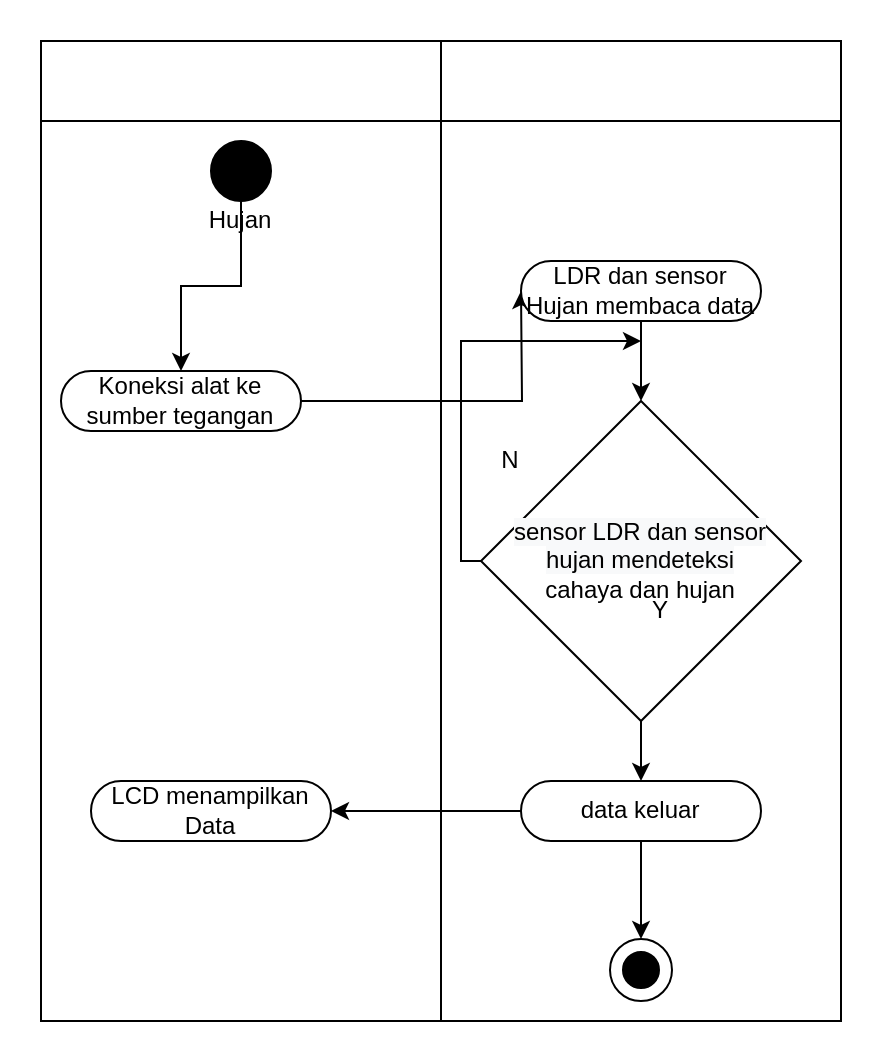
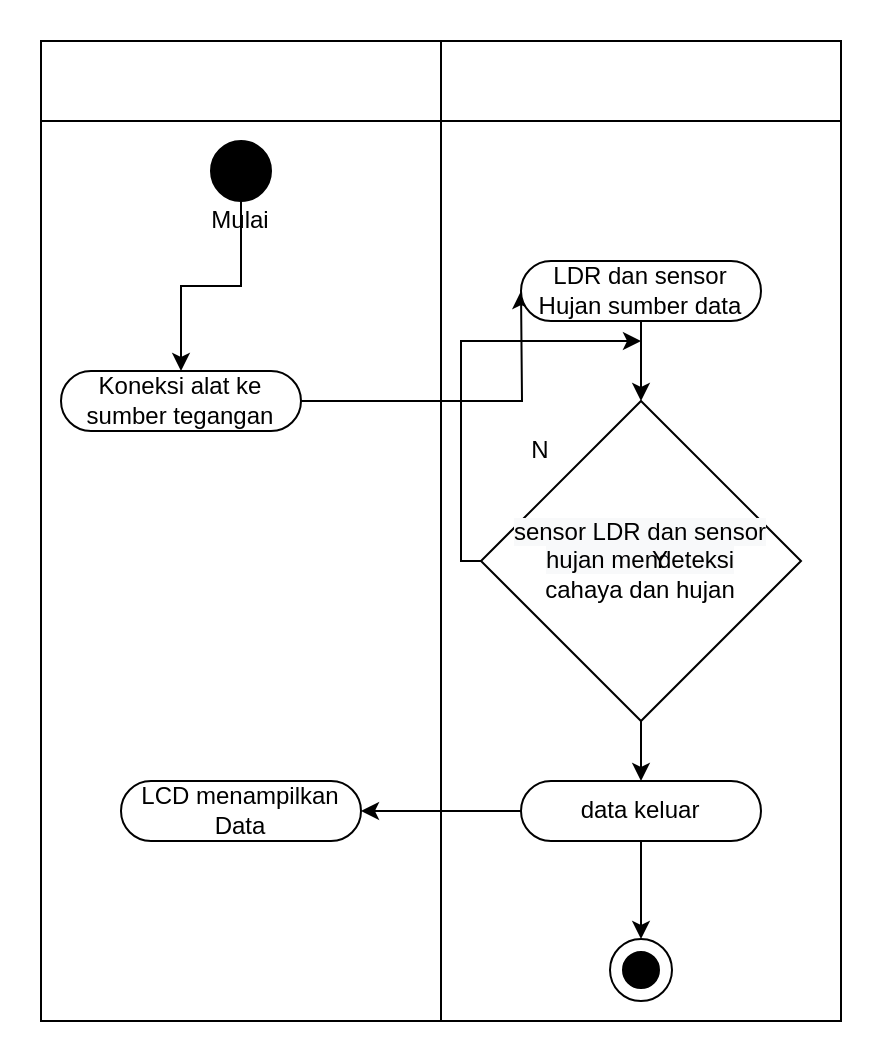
  <mxCell id="0" />
  <mxCell id="1" parent="0" />
  <mxCell id="2" value="" style="rounded=0;whiteSpace=wrap;html=1;" vertex="1" parent="1"><mxGeometry x="20" y="30" width="200" height="480" as="geometry" /></mxCell>
  <mxCell id="3" value="" style="rounded=0;whiteSpace=wrap;html=1;" vertex="1" parent="1"><mxGeometry x="220" y="30" width="200" height="480" as="geometry" /></mxCell>
  <mxCell id="4" value="" style="rounded=0;whiteSpace=wrap;html=1;" vertex="1" parent="1"><mxGeometry x="20" y="20" width="200" height="40" as="geometry" /></mxCell>
  <mxCell id="5" value="" style="rounded=0;whiteSpace=wrap;html=1;" vertex="1" parent="1"><mxGeometry x="220" y="20" width="200" height="40" as="geometry" /></mxCell>
  <mxCell id="6" style="edgeStyle=orthogonalEdgeStyle;rounded=0;orthogonalLoop=1;jettySize=auto;html=1;entryX=0;entryY=0.5;entryDx=0;entryDy=0;fontColor=#000000;" edge="1" parent="1" source="7"><mxGeometry relative="1" as="geometry"><mxPoint x="260" y="145" as="targetPoint" /></mxGeometry></mxCell>
  <mxCell id="7" value="Koneksi alat ke sumber tegangan" style="rounded=1;whiteSpace=wrap;html=1;arcSize=50;" vertex="1" parent="1"><mxGeometry x="30" y="185" width="120" height="30" as="geometry" /></mxCell>
  <mxCell id="8" style="edgeStyle=orthogonalEdgeStyle;rounded=0;orthogonalLoop=1;jettySize=auto;html=1;fontColor=#000000;" edge="1" parent="1" source="9" target="7"><mxGeometry relative="1" as="geometry" /></mxCell>
  <mxCell id="9" value="" style="ellipse;whiteSpace=wrap;html=1;aspect=fixed;glass=0;fillColor=#000000;" vertex="1" parent="1"><mxGeometry x="105" y="70" width="30" height="30" as="geometry" /></mxCell>
  <mxCell id="10" style="edgeStyle=orthogonalEdgeStyle;rounded=0;orthogonalLoop=1;jettySize=auto;html=1;entryX=0.5;entryY=0;entryDx=0;entryDy=0;fontColor=#000000;" edge="1" parent="1" source="11" target="15"><mxGeometry relative="1" as="geometry" /></mxCell>
  <mxCell id="11" value="&lt;span style=&quot;color: rgb(0 , 0 , 0) ; font-family: &amp;#34;helvetica&amp;#34; ; font-size: 12px ; font-style: normal ; font-weight: 400 ; letter-spacing: normal ; text-align: center ; text-indent: 0px ; text-transform: none ; word-spacing: 0px ; background-color: rgb(248 , 249 , 250) ; display: inline ; float: none&quot;&gt;sensor LDR dan sensor hujan mendeteksi&lt;/span&gt;&lt;br style=&quot;color: rgb(0 , 0 , 0) ; font-family: &amp;#34;helvetica&amp;#34; ; font-size: 12px ; font-style: normal ; font-weight: 400 ; letter-spacing: normal ; text-align: center ; text-indent: 0px ; text-transform: none ; word-spacing: 0px ; background-color: rgb(248 , 249 , 250)&quot;&gt;&lt;font face=&quot;helvetica&quot;&gt;cahaya dan hujan&lt;/font&gt;" style="rhombus;whiteSpace=wrap;html=1;glass=0;fontColor=#000000;fillColor=#FFFFFF;" vertex="1" parent="1"><mxGeometry x="240" y="200" width="160" height="160" as="geometry" /></mxCell>
  <mxCell id="12" style="edgeStyle=orthogonalEdgeStyle;rounded=0;orthogonalLoop=1;jettySize=auto;html=1;fontColor=#000000;" edge="1" parent="1" source="13" target="11"><mxGeometry relative="1" as="geometry" /></mxCell>
- <mxCell id="13" value="LDR dan sensor Hujan membaca data" style="rounded=1;whiteSpace=wrap;html=1;arcSize=50;" vertex="1" parent="1"><mxGeometry x="260" y="130" width="120" height="30" as="geometry" /></mxCell>
+ <mxCell id="13" value="LDR dan sensor Hujan sumber data" style="rounded=1;whiteSpace=wrap;html=1;arcSize=50;" vertex="1" parent="1"><mxGeometry x="260" y="130" width="120" height="30" as="geometry" /></mxCell>
  <mxCell id="14" style="edgeStyle=orthogonalEdgeStyle;rounded=0;orthogonalLoop=1;jettySize=auto;html=1;entryX=1;entryY=0.5;entryDx=0;entryDy=0;fontColor=#000000;" edge="1" parent="1" source="15" target="23"><mxGeometry relative="1" as="geometry" /></mxCell>
  <mxCell id="15" value="data keluar" style="rounded=1;whiteSpace=wrap;html=1;arcSize=50;" vertex="1" parent="1"><mxGeometry x="260" y="390" width="120" height="30" as="geometry" /></mxCell>
  <mxCell id="16" value="" style="endArrow=classic;html=1;fontColor=#000000;exitX=0;exitY=0.5;exitDx=0;exitDy=0;rounded=0;" edge="1" parent="1" source="11"><mxGeometry width="50" height="50" relative="1" as="geometry"><mxPoint x="360" y="250" as="sourcePoint" /><mxPoint x="320" y="170" as="targetPoint" /><Array as="points"><mxPoint x="230" y="280" /><mxPoint x="230" y="170" /></Array></mxGeometry></mxCell>
- <mxCell id="17" value="Y" style="text;html=1;strokeColor=none;fillColor=none;align=center;verticalAlign=middle;whiteSpace=wrap;rounded=0;glass=0;fontColor=#000000;" vertex="1" parent="1"><mxGeometry x="320" y="295" width="20" height="20" as="geometry" /></mxCell>
- <mxCell id="18" value="N" style="text;html=1;strokeColor=none;fillColor=none;align=center;verticalAlign=middle;whiteSpace=wrap;rounded=0;glass=0;fontColor=#000000;" vertex="1" parent="1"><mxGeometry x="245" y="220" width="20" height="20" as="geometry" /></mxCell>
- <mxCell id="19" value="Hujan" style="text;html=1;strokeColor=none;fillColor=none;align=center;verticalAlign=middle;whiteSpace=wrap;rounded=0;glass=0;fontColor=#000000;" vertex="1" parent="1"><mxGeometry x="100" y="100" width="40" height="20" as="geometry" /></mxCell>
+ <mxCell id="17" value="Y" style="text;html=1;strokeColor=none;fillColor=none;align=center;verticalAlign=middle;whiteSpace=wrap;rounded=0;glass=0;fontColor=#000000;" vertex="1" parent="1"><mxGeometry x="320" y="270" width="20" height="20" as="geometry" /></mxCell>
+ <mxCell id="18" value="N" style="text;html=1;strokeColor=none;fillColor=none;align=center;verticalAlign=middle;whiteSpace=wrap;rounded=0;glass=0;fontColor=#000000;" vertex="1" parent="1"><mxGeometry x="260" y="215" width="20" height="20" as="geometry" /></mxCell>
+ <mxCell id="19" value="Mulai" style="text;html=1;strokeColor=none;fillColor=none;align=center;verticalAlign=middle;whiteSpace=wrap;rounded=0;glass=0;fontColor=#000000;" vertex="1" parent="1"><mxGeometry x="100" y="100" width="40" height="20" as="geometry" /></mxCell>
  <mxCell id="20" value="" style="ellipse;whiteSpace=wrap;html=1;aspect=fixed;glass=0;fontColor=#000000;fillColor=#FFFFFF;" vertex="1" parent="1"><mxGeometry x="304.5" y="469" width="31" height="31" as="geometry" /></mxCell>
  <mxCell id="21" value="" style="ellipse;whiteSpace=wrap;html=1;aspect=fixed;glass=0;fillColor=#000000;" vertex="1" parent="1"><mxGeometry x="311" y="475.5" width="18" height="18" as="geometry" /></mxCell>
  <mxCell id="22" value="" style="endArrow=classic;html=1;fontColor=#000000;exitX=0.5;exitY=1;exitDx=0;exitDy=0;entryX=0.5;entryY=0;entryDx=0;entryDy=0;" edge="1" parent="1" source="15" target="20"><mxGeometry width="50" height="50" relative="1" as="geometry"><mxPoint x="340" y="420" as="sourcePoint" /><mxPoint x="390" y="370" as="targetPoint" /></mxGeometry></mxCell>
- <mxCell id="23" value="LCD menampilkan Data" style="rounded=1;whiteSpace=wrap;html=1;arcSize=50;" vertex="1" parent="1"><mxGeometry x="45" y="390" width="120" height="30" as="geometry" /></mxCell>
+ <mxCell id="23" value="LCD menampilkan Data" style="rounded=1;whiteSpace=wrap;html=1;arcSize=50;" vertex="1" parent="1"><mxGeometry x="60" y="390" width="120" height="30" as="geometry" /></mxCell>
